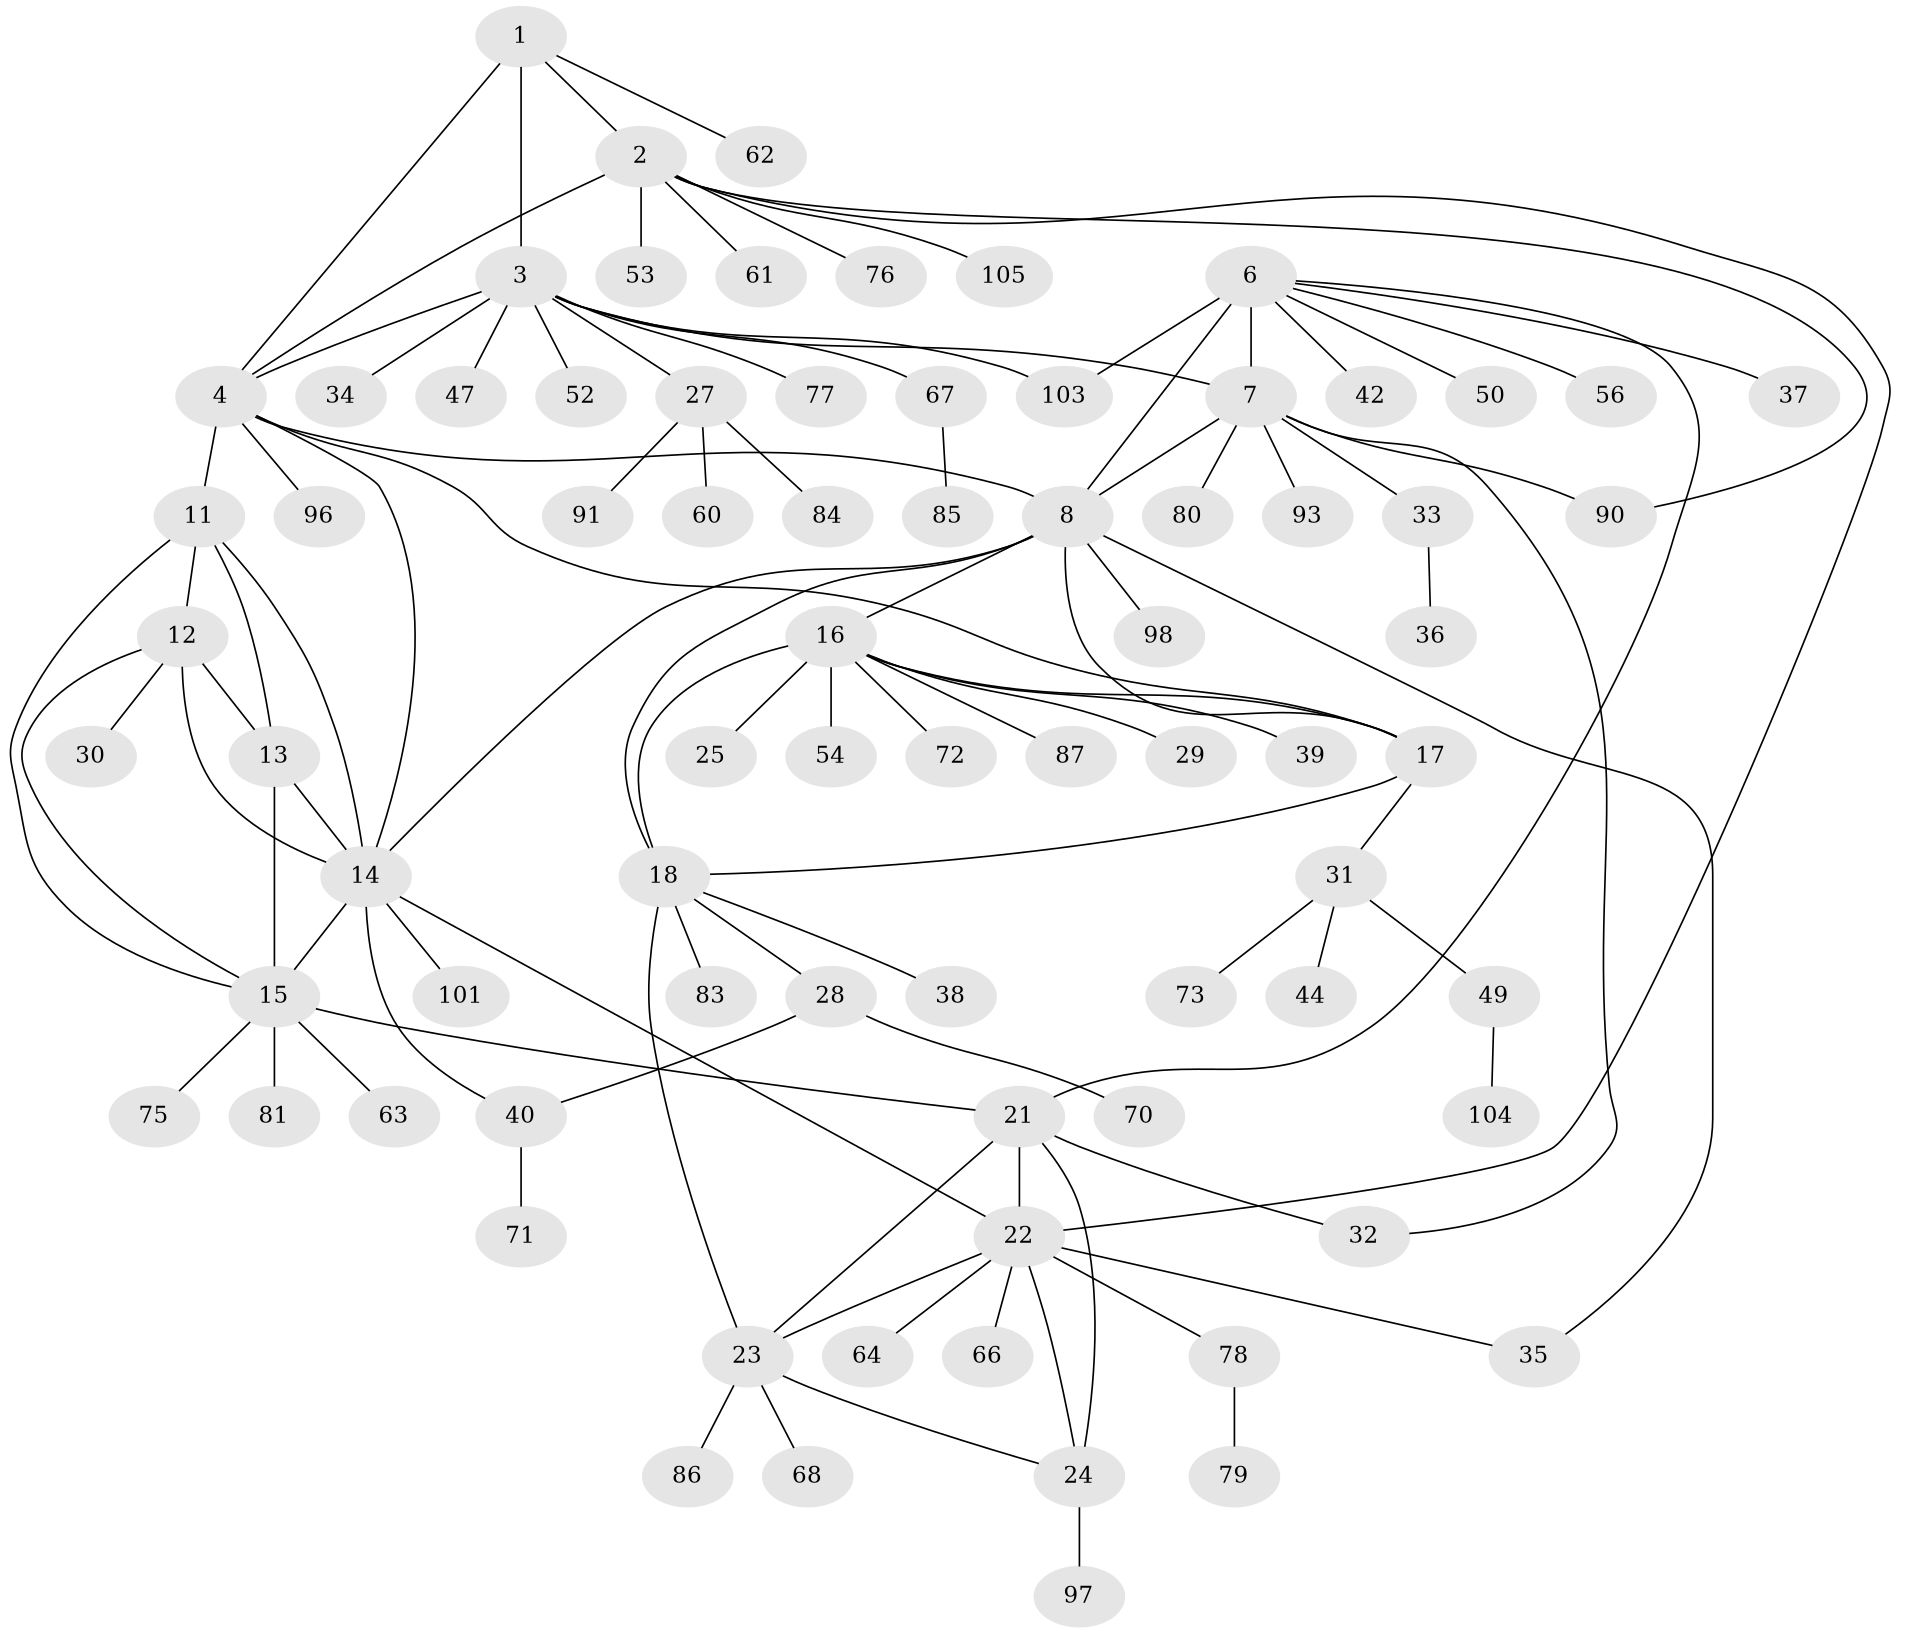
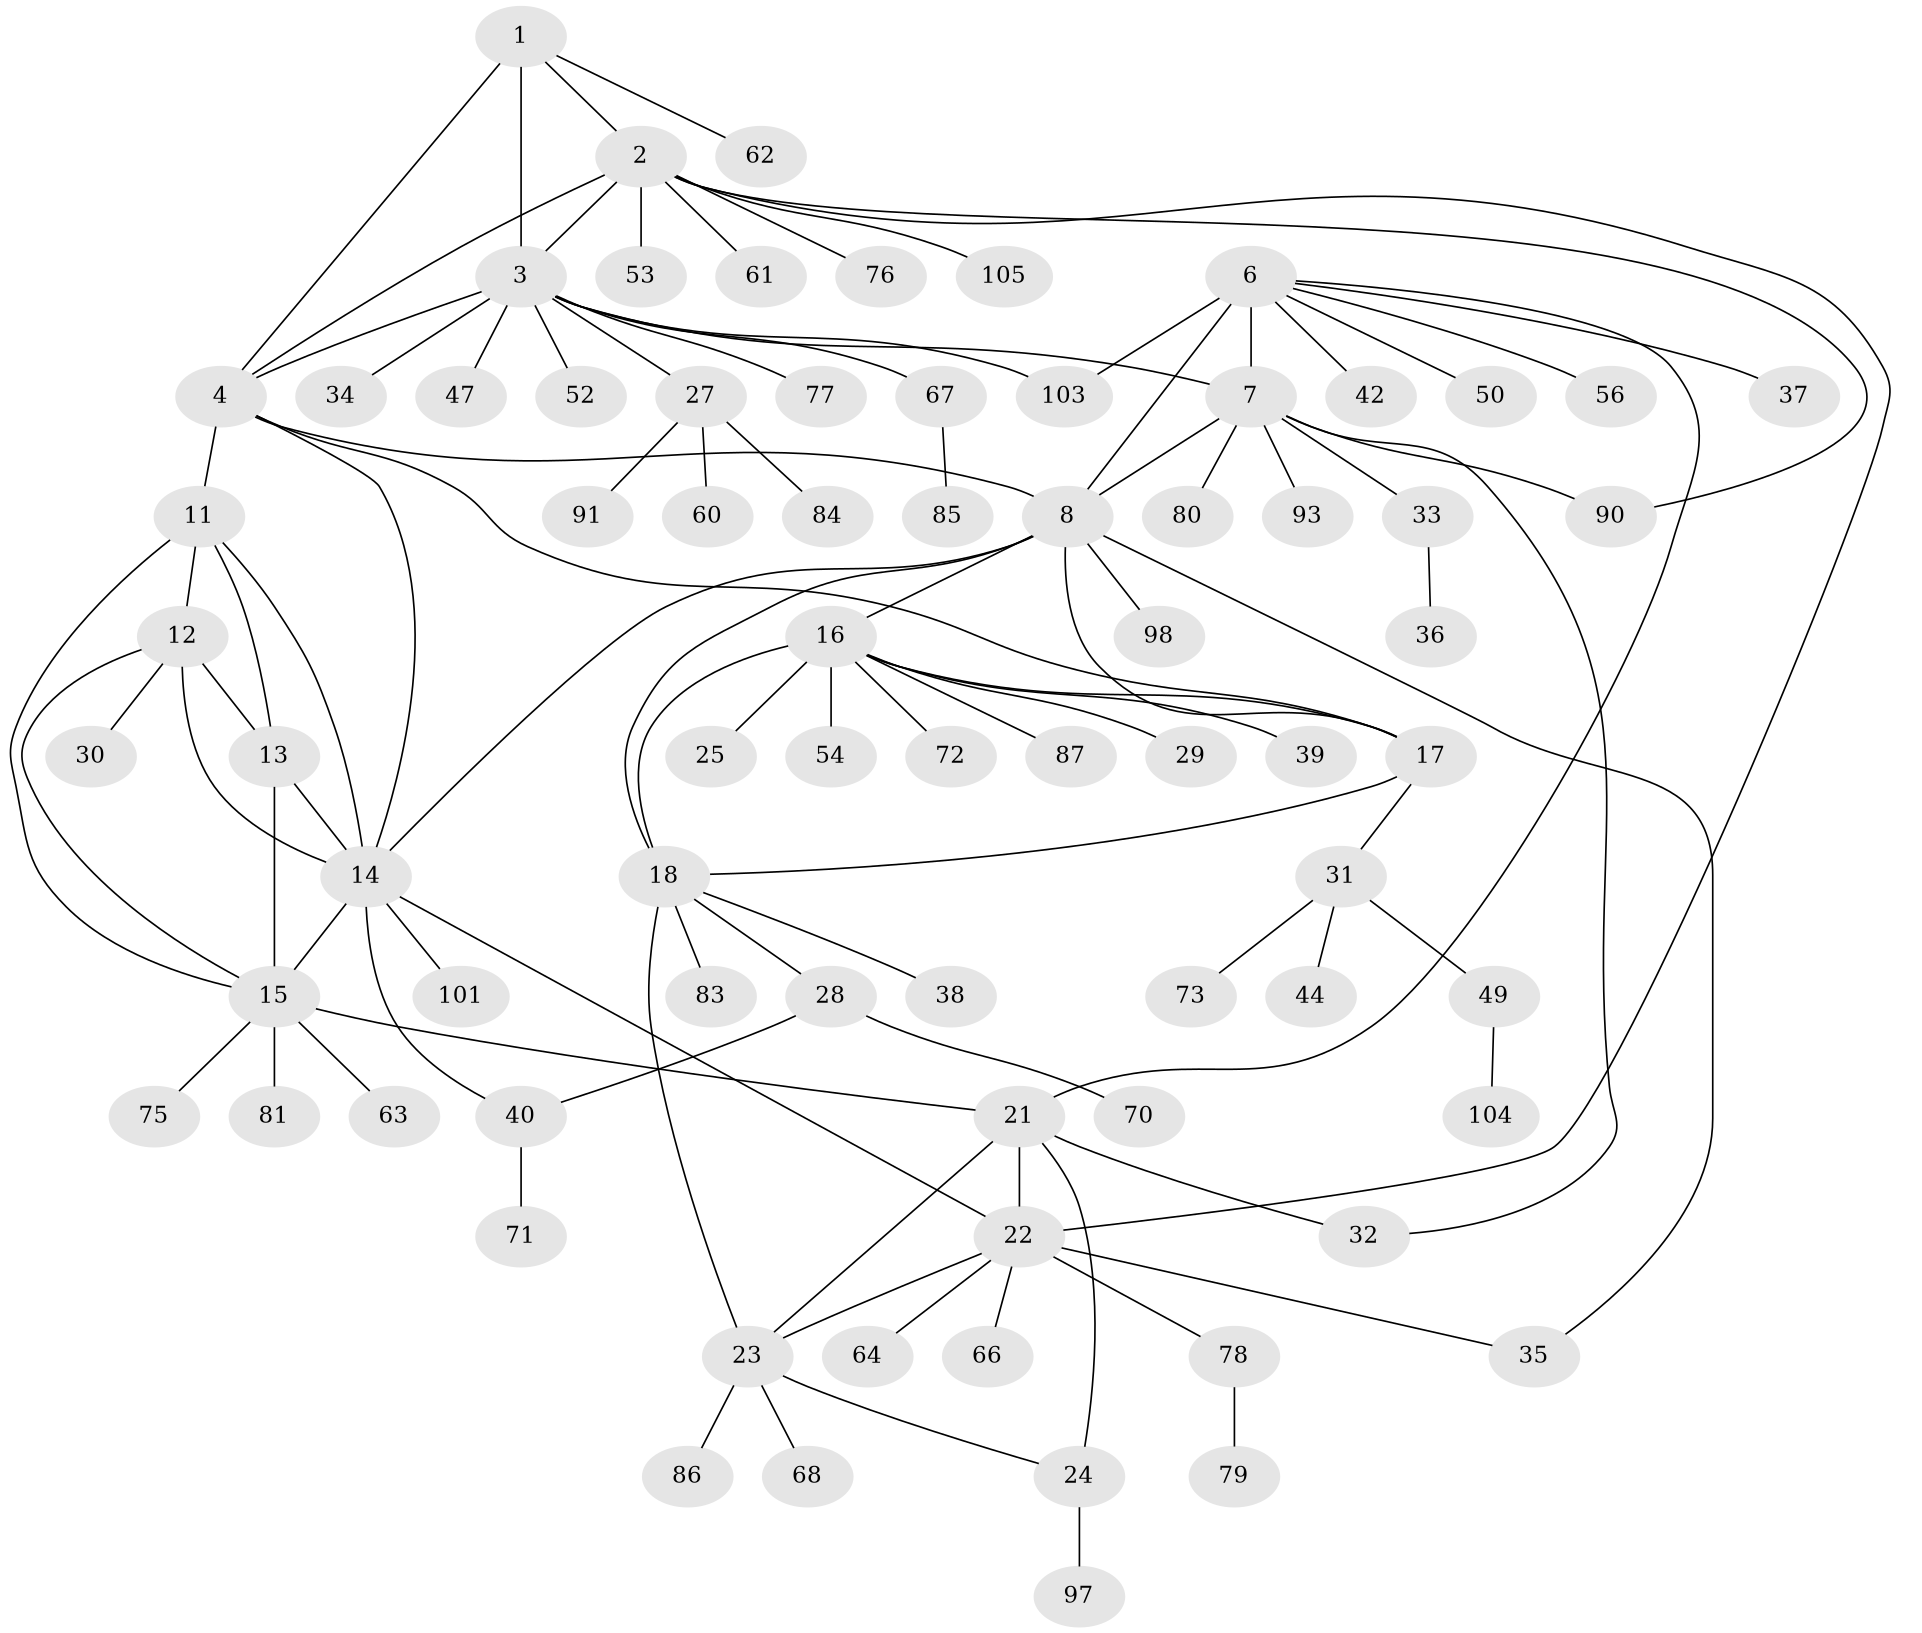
  graph {
    node [color=gray90 style=filled]
    1 [super="+51"]
    2 [super="+26"]
    3 [super="+89"]
    4 [super="+5"]
    62
    22 [super="+25"]
    53 [super="+59"]
    61
    76
    90
    105
    7 [super="+10"]
    27 [super="+82"]
    34
    47 [super="+55"]
    52
    67
    77
    103
    8 [super="+19"]
    11 [super="+48"]
    14 [super="+74"]
    17
-   96
    35 [super="+65"]
    23 [super="+94"]
    24 [super="+88"]
    64
    66
    78 [super="+102"]
    32
    33
    80 [super="+95"]
    93
    60
    84
    91
    85
    16 [super="+46"]
    18 [super="+20"]
    98
    12 [super="+58"]
    13 [super="+43"]
    15 [super="+57"]
    40 [super="+92"]
    101
    31 [super="+100"]
    6 [super="+9"]
    21 [super="+41"]
    37
    42
    50
    56
    30
    36
    29
    39 [super="+99"]
    n58 [label=25]
    54
    72
    87
    28
    38
    83
    63
    75
    81
    71
    44
    49
    73
    68
    86
    70
    97
    79
    104
    1 -- 2
    1 -- 3
    1 -- 4 [weight=2]
    1 -- 62
+   2 -- 3
    2 -- 4 [weight=2]
    2 -- 22
    2 -- 53
    2 -- 61
    2 -- 76
    2 -- 90
    2 -- 105
    3 -- 4 [weight=2]
    3 -- 7
    3 -- 27
    3 -- 34
    3 -- 47
    3 -- 52
    3 -- 67
    3 -- 77
    3 -- 103
    4 -- 8
    4 -- 11
    4 -- 14
    4 -- 17
-   4 -- 96
    22 -- 35
    22 -- 23 [weight=2]
-   22 -- 24 [weight=2]
    22 -- 64
    22 -- 66
    22 -- 78
    7 -- 90
    7 -- 8 [weight=2]
    7 -- 32
    7 -- 33
    7 -- 80
    7 -- 93
    27 -- 60
    27 -- 84
    27 -- 91
    67 -- 85
    8 -- 14
    8 -- 17
    8 -- 35
    8 -- 16
    8 -- 18 [weight=2]
    8 -- 98
    11 -- 14
    11 -- 12
    11 -- 13
    11 -- 15
    14 -- 22
    14 -- 15
    14 -- 40
    14 -- 101
    17 -- 18 [weight=2]
    17 -- 31
    23 -- 24
    23 -- 68
    23 -- 86
    24 -- 97
    78 -- 79
    33 -- 36
    16 -- 17
    16 -- 18 [weight=2]
    16 -- 29
    16 -- 39
    16 -- n58
    16 -- 54
    16 -- 72
    16 -- 87
    18 -- 23
    18 -- 28
    18 -- 38
    18 -- 83
    12 -- 14
    12 -- 13
    12 -- 15
    12 -- 30
    13 -- 14
    13 -- 15
    15 -- 21
    15 -- 63
    15 -- 75
    15 -- 81
    40 -- 71
    31 -- 44
    31 -- 49
    31 -- 73
    6 -- 7 [weight=4]
    6 -- 103
    6 -- 8 [weight=2]
    6 -- 21
    6 -- 37
    6 -- 42
    6 -- 50
    6 -- 56
    21 -- 22 [weight=2]
    21 -- 23
    21 -- 24
    21 -- 32
    28 -- 40
    28 -- 70
    49 -- 104
  }
